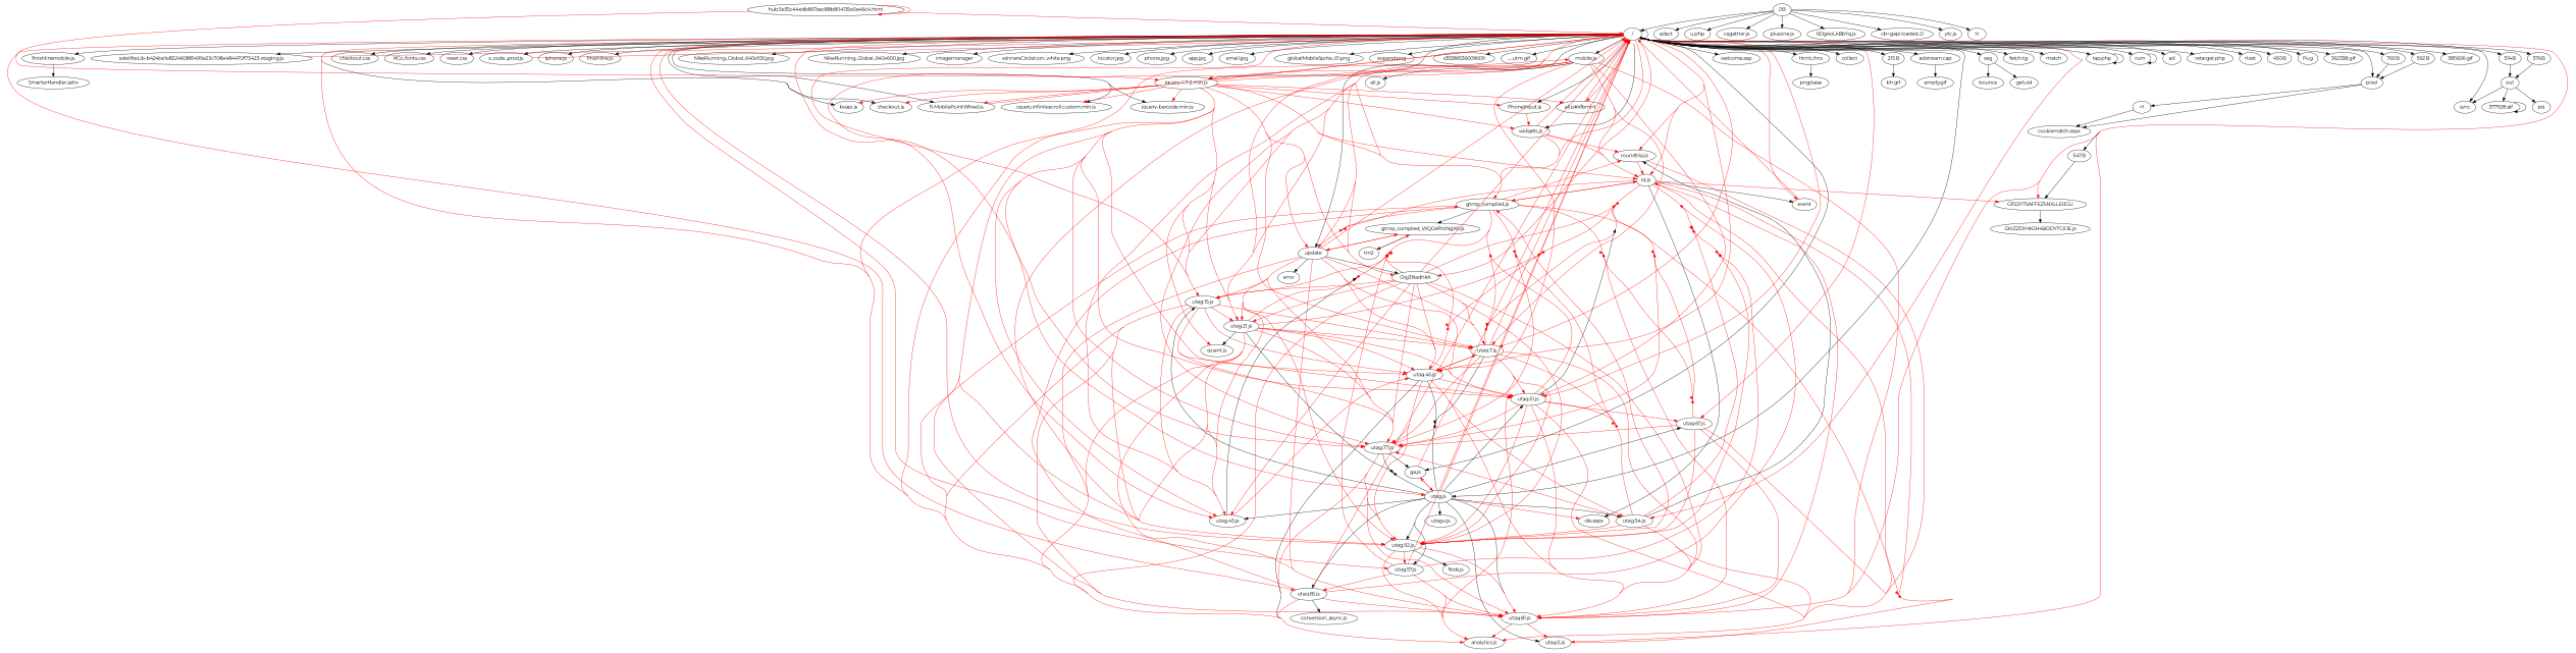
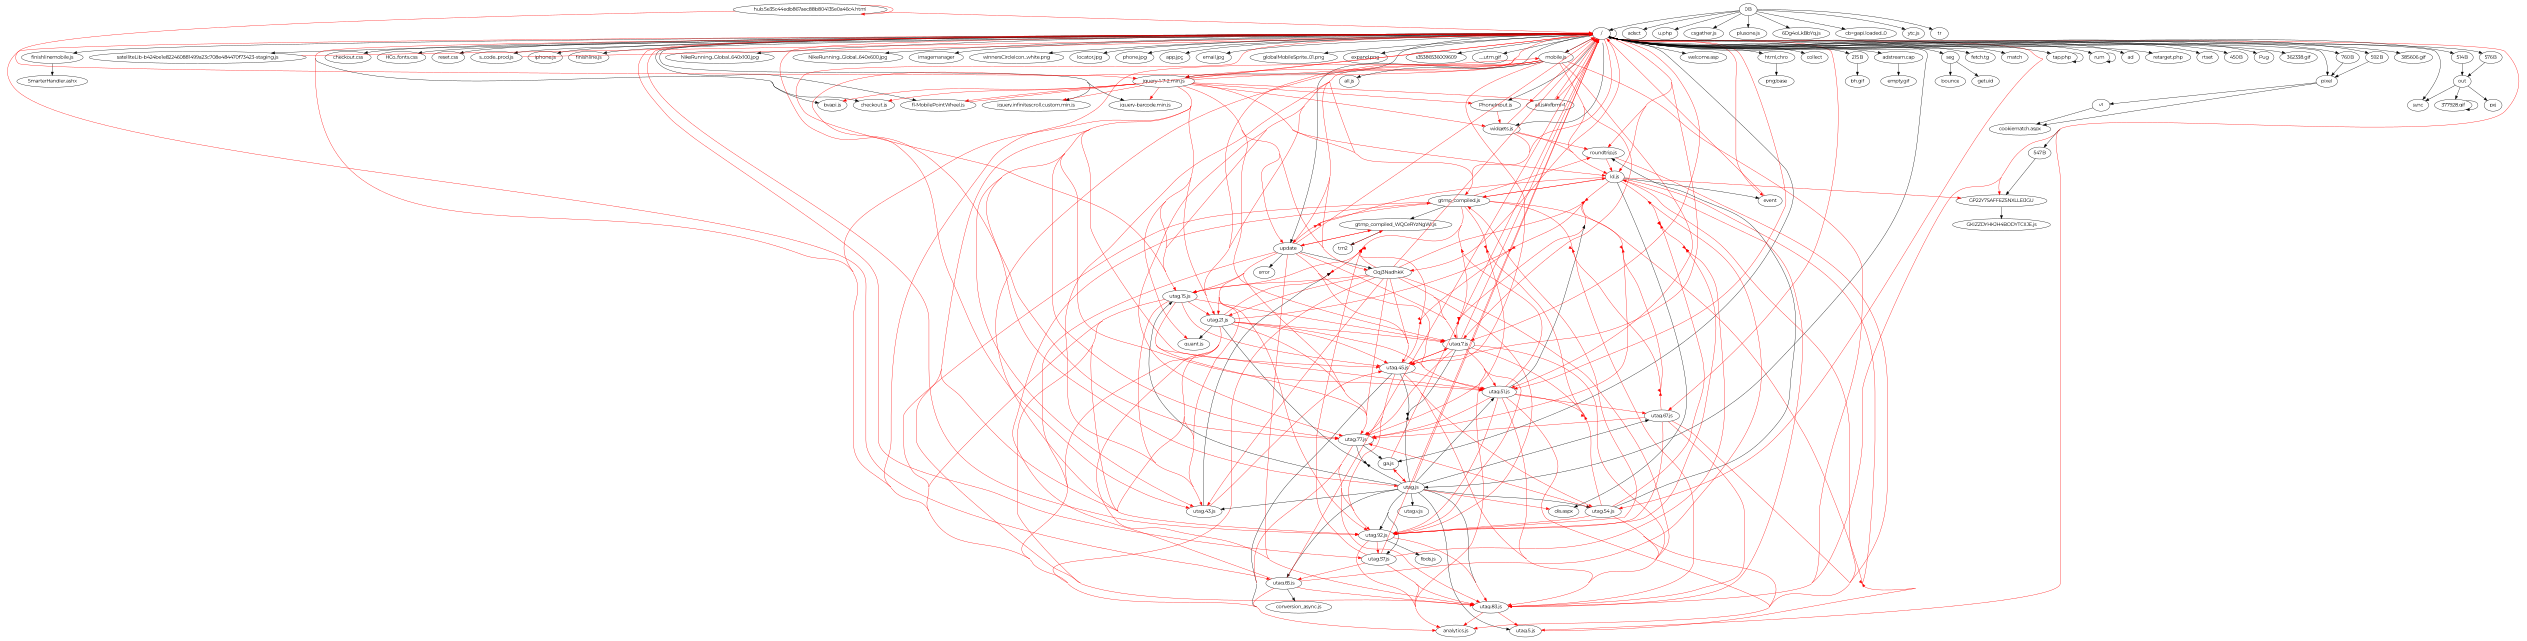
  strict digraph {
    concentrate=true
    fontname=Montserrat
    node [fontname=Montserrat]
    edge [fontname=Montserrat color=red]
    "/"
    "mobile.js"
    "satelliteLib-b424be1e822460881499a23c708e484470f73423-staging.js"
    "jquery-1-7-2.min.js"
    "bvapi.js"
    "checkout.js"
    "checkout.css"
    "HCo_fonts.css"
    "reset.css"
    "s_code_prod.js"
    "iphone.js"
    "finishline.js"
    "fl-MobilePointWheel.js"
    "jquery.infinitescroll.custom.min.js"
    "widgets.js"
    "PhoneInput.js"
    "jquery-barcode.min.js"
    "NikeRunning_Global_640x100.jpg"
    update
    "NikeRunning_Global_640x600.jpg"
    imagemanager
    "winnersCircleIcon_white.png"
    "locator.jpg"
    "phone.jpg"
    "app.jpg"
    "email.jpg"
    "finishlinemobile.js"
    "globalMobileSprite_01.png"
    "expand.png"
    Oqj3NadhkK
    s35386536009609
    "ga.js"
    "utag.js"
    "__utm.gif"
    "utag.5.js"
    "utag.15.js"
    "utag.21.js"
    "utag.7.js"
    "utag.45.js"
    "utag.43.js"
    "utag.51.js"
    "utag.54.js"
    "utag.57.js"
    "utag.65.js"
    "utag.67.js"
    "utag.77.js"
-   "utag.83.js" [label="utag.81.js"]
+   "utag.83.js"
    "utag.92.js"
    "gtmp_compiled.js"
    "analytics.js"
    "welcome.asp"
    "ld.js"
    "html,chro"
    "roundtrip.js"
    collect
    pixel
    event
    "547 B"
    GP22Y7SAFFEZ5NXLLEIJGU
    "215 B"
    "fetch.tg"
    match
    "adstream.cap"
    "tap.php"
    rum
    ad
    "retarget.php"
    rtset
    "450 B"
    Pug
    "362338.gif"
    sync
    seg
    "592 B"
    "385606.gif"
    "576 B"
    "760 B"
    "514 B"
    "all.js#xfbml=1"
    "all.js"
    "quant.js"
    error
    "gtmp_compiled_WQCeRYzNgWI.js"
    "SmarterHandler.ashx"
    "utag.v.js"
    "dis.aspx"
    "conversion_async.js"
    "fbds.js"
    "png;base"
    v1
    "cookiematch.aspx"
    "GKIZZDYHKJH4BODYTCIIJE.js"
    "bh.gif"
    "empty.gif"
    getuid
    bounce
    out
    "0 B"
    "csgather.js"
    "plusone.js"
    "6Dg4oLkBbYq.js"
    "cb=gapi.loaded_0"
    "ytc.js"
    tr
    adsct
    "u.php"
    tm2
    pxj
    "377928.gif"
    "hub.5e35c44edb867aec88b804135e0a46c4.html"
    "/" -> "/" [color=""]
    "/" -> "mobile.js" [color=""]
    "/" -> "satelliteLib-b424be1e822460881499a23c708e484470f73423-staging.js" [color=""]
    "/" -> "jquery-1-7-2.min.js" [color=""]
    "/" -> "bvapi.js" [color=""]
    "/" -> "checkout.js" [color=""]
    "/" -> "checkout.css" [color=""]
    "/" -> "HCo_fonts.css" [color=""]
    "/" -> "reset.css" [color=""]
    "/" -> "s_code_prod.js" [color=""]
    "/" -> "iphone.js" [color=""]
    "/" -> "finishline.js" [color=""]
    "/" -> "fl-MobilePointWheel.js" [color=""]
    "/" -> "jquery.infinitescroll.custom.min.js" [color=""]
    "/" -> "widgets.js" [color=""]
    "/" -> "PhoneInput.js" [color=""]
    "/" -> "jquery-barcode.min.js" [color=""]
    "/" -> "NikeRunning_Global_640x100.jpg" [color=""]
    "/" -> update [color=""]
    "/" -> "NikeRunning_Global_640x600.jpg" [color=""]
    "/" -> imagemanager [color=""]
    "/" -> "winnersCircleIcon_white.png" [color=""]
    "/" -> "locator.jpg" [color=""]
    "/" -> "phone.jpg" [color=""]
    "/" -> "app.jpg" [color=""]
    "/" -> "email.jpg" [color=""]
    "/" -> "finishlinemobile.js" [color=""]
    "/" -> "globalMobileSprite_01.png" [color=""]
    "/" -> "expand.png" [color=""]
    "/" -> Oqj3NadhkK
    "/" -> s35386536009609 [color=""]
    "/" -> "ga.js" [color=""]
    "/" -> "utag.js" [color=""]
    "/" -> "__utm.gif" [color=""]
    "/" -> "utag.5.js"
    "/" -> "utag.15.js"
    "/" -> "utag.21.js"
    "/" -> "utag.7.js"
    "/" -> "utag.45.js"
    "/" -> "utag.43.js"
    "/" -> "utag.51.js"
    "/" -> "utag.54.js"
    "/" -> "utag.57.js"
    "/" -> "utag.65.js"
    "/" -> "utag.67.js"
    "/" -> "utag.77.js"
    "/" -> "utag.83.js"
    "/" -> "utag.92.js"
    "/" -> "gtmp_compiled.js"
    "/" -> "analytics.js"
    "/" -> "welcome.asp" [color=""]
    "/" -> "ld.js"
    "/" -> "html,chro" [color=""]
    "/" -> "roundtrip.js"
    "/" -> collect [color=""]
    "/" -> pixel [color=""]
    "/" -> event
    "/" -> "547 B" [color=""]
    "/" -> GP22Y7SAFFEZ5NXLLEIJGU
    "/" -> "215 B" [color=""]
    "/" -> "fetch.tg" [color=""]
    "/" -> match [color=""]
    "/" -> "adstream.cap" [color=""]
    "/" -> "tap.php" [color=""]
    "/" -> rum [color=""]
    "/" -> ad [color=""]
    "/" -> "retarget.php" [color=""]
    "/" -> rtset [color=""]
    "/" -> "450 B" [color=""]
    "/" -> Pug [color=""]
    "/" -> "362338.gif" [color=""]
    "/" -> sync [color=""]
    "/" -> seg [color=""]
    "/" -> "592 B" [color=""]
    "/" -> "385606.gif" [color=""]
    "/" -> "576 B" [color=""]
    "/" -> "760 B" [color=""]
    "/" -> "514 B" [color=""]
    "/" -> "all.js#xfbml=1"
    "mobile.js" -> "/"
    "mobile.js" -> "jquery-1-7-2.min.js"
    "mobile.js" -> update
    "mobile.js" -> Oqj3NadhkK
    "mobile.js" -> "utag.15.js"
    "mobile.js" -> "utag.21.js"
    "mobile.js" -> "utag.7.js"
    "mobile.js" -> "utag.45.js"
    "mobile.js" -> "utag.43.js"
    "mobile.js" -> "utag.51.js"
    "mobile.js" -> "utag.77.js"
    "mobile.js" -> "utag.83.js"
    "mobile.js" -> "utag.92.js"
    "mobile.js" -> "gtmp_compiled.js"
    "mobile.js" -> "analytics.js"
    "mobile.js" -> "ld.js"
    "mobile.js" -> "all.js" [color=""]
    "satelliteLib-b424be1e822460881499a23c708e484470f73423-staging.js" -> "/"
    "jquery-1-7-2.min.js" -> "/"
    "jquery-1-7-2.min.js" -> "mobile.js"
    "jquery-1-7-2.min.js" -> "bvapi.js"
    "jquery-1-7-2.min.js" -> "checkout.js"
    "jquery-1-7-2.min.js" -> "fl-MobilePointWheel.js"
    "jquery-1-7-2.min.js" -> "jquery.infinitescroll.custom.min.js"
    "jquery-1-7-2.min.js" -> "widgets.js"
    "jquery-1-7-2.min.js" -> "PhoneInput.js"
    "jquery-1-7-2.min.js" -> "jquery-barcode.min.js"
    "jquery-1-7-2.min.js" -> update
    "jquery-1-7-2.min.js" -> Oqj3NadhkK
    "jquery-1-7-2.min.js" -> "utag.js"
    "jquery-1-7-2.min.js" -> "utag.15.js"
    "jquery-1-7-2.min.js" -> "utag.21.js"
    "jquery-1-7-2.min.js" -> "utag.7.js"
    "jquery-1-7-2.min.js" -> "utag.45.js"
    "jquery-1-7-2.min.js" -> "utag.43.js"
    "jquery-1-7-2.min.js" -> "utag.51.js"
    "jquery-1-7-2.min.js" -> "utag.77.js"
    "jquery-1-7-2.min.js" -> "utag.83.js"
    "jquery-1-7-2.min.js" -> "utag.92.js"
    "jquery-1-7-2.min.js" -> "gtmp_compiled.js"
    "jquery-1-7-2.min.js" -> "analytics.js"
    "jquery-1-7-2.min.js" -> "ld.js"
    "jquery-1-7-2.min.js" -> "all.js#xfbml=1"
    "jquery-1-7-2.min.js" -> "quant.js"
    "s_code_prod.js" -> "/"
    "fl-MobilePointWheel.js" -> "/"
    "widgets.js" -> "/"
    "widgets.js" -> "gtmp_compiled.js"
    "widgets.js" -> "ld.js"
    "widgets.js" -> "roundtrip.js"
    "PhoneInput.js" -> "widgets.js"
    update -> "/"
    update -> Oqj3NadhkK [color=""]
    update -> "utag.15.js"
    update -> "utag.21.js"
    update -> "utag.7.js"
    update -> "utag.45.js"
    update -> "utag.43.js"
    update -> "utag.51.js"
    update -> "utag.77.js"
    update -> "utag.83.js"
    update -> "utag.92.js"
    update -> "gtmp_compiled.js"
    update -> "analytics.js"
    update -> "ld.js"
    update -> error [color=""]
    update -> "gtmp_compiled_WQCeRYzNgWI.js"
    "finishlinemobile.js" -> "SmarterHandler.ashx" [color=""]
    Oqj3NadhkK -> "/"
    Oqj3NadhkK -> "utag.15.js"
    Oqj3NadhkK -> "utag.21.js"
    Oqj3NadhkK -> "utag.7.js"
    Oqj3NadhkK -> "utag.45.js"
    Oqj3NadhkK -> "utag.43.js"
    Oqj3NadhkK -> "utag.77.js"
    Oqj3NadhkK -> "utag.83.js"
    Oqj3NadhkK -> "utag.92.js"
    Oqj3NadhkK -> "gtmp_compiled.js"
    Oqj3NadhkK -> "analytics.js"
    Oqj3NadhkK -> "ld.js"
    "ga.js" -> "/"
    "ga.js" -> "utag.js"
    "utag.js" -> "/"
    "utag.js" -> "ga.js"
    "utag.js" -> "utag.5.js" [color=""]
    "utag.js" -> "utag.15.js" [color=""]
    "utag.js" -> "utag.21.js" [color=""]
    "utag.js" -> "utag.7.js" [color=""]
    "utag.js" -> "utag.45.js" [color=""]
    "utag.js" -> "utag.43.js" [color=""]
    "utag.js" -> "utag.51.js" [color=""]
    "utag.js" -> "utag.54.js" [color=""]
    "utag.js" -> "utag.57.js" [color=""]
    "utag.js" -> "utag.65.js" [color=""]
    "utag.js" -> "utag.67.js" [color=""]
    "utag.js" -> "utag.77.js" [color=""]
    "utag.js" -> "utag.83.js" [color=""]
    "utag.js" -> "utag.92.js" [color=""]
    "utag.js" -> "utag.v.js" [color=""]
    "utag.js" -> "dis.aspx"
    "utag.5.js" -> "gtmp_compiled.js"
    "utag.5.js" -> "ld.js"
    "utag.15.js" -> "utag.21.js"
    "utag.15.js" -> "utag.7.js"
    "utag.15.js" -> "utag.45.js"
    "utag.15.js" -> "utag.43.js"
    "utag.15.js" -> "utag.51.js"
    "utag.15.js" -> "utag.77.js"
    "utag.15.js" -> "utag.83.js"
    "utag.15.js" -> "utag.92.js"
    "utag.15.js" -> "gtmp_compiled.js"
    "utag.15.js" -> "analytics.js"
    "utag.21.js" -> "utag.7.js"
    "utag.21.js" -> "utag.45.js"
    "utag.21.js" -> "utag.43.js"
    "utag.21.js" -> "utag.51.js"
    "utag.21.js" -> "utag.77.js"
    "utag.21.js" -> "utag.83.js"
    "utag.21.js" -> "utag.92.js"
    "utag.21.js" -> "gtmp_compiled.js"
    "utag.21.js" -> "analytics.js"
    "utag.21.js" -> "ld.js"
    "utag.21.js" -> "quant.js" [color=""]
    "utag.7.js" -> "/"
    "utag.7.js" -> "utag.45.js"
    "utag.7.js" -> "utag.51.js"
    "utag.7.js" -> "utag.77.js"
    "utag.7.js" -> "utag.83.js"
    "utag.7.js" -> "utag.92.js"
    "utag.7.js" -> "gtmp_compiled.js"
    "utag.7.js" -> "analytics.js"
    "utag.7.js" -> "ld.js"
    "utag.45.js" -> "utag.7.js"
    "utag.45.js" -> "utag.51.js"
    "utag.45.js" -> "utag.54.js"
    "utag.45.js" -> "utag.77.js"
    "utag.45.js" -> "utag.83.js"
    "utag.45.js" -> "utag.92.js"
    "utag.45.js" -> "gtmp_compiled.js"
    "utag.45.js" -> "analytics.js" [color=""]
    "utag.45.js" -> "ld.js"
    "utag.43.js" -> "utag.45.js"
    "utag.43.js" -> "gtmp_compiled.js" [color=""]
    "utag.51.js" -> "utag.67.js"
    "utag.51.js" -> "utag.77.js"
    "utag.51.js" -> "utag.83.js"
    "utag.51.js" -> "utag.92.js"
    "utag.51.js" -> "gtmp_compiled.js"
    "utag.51.js" -> "analytics.js"
    "utag.51.js" -> "ld.js" [color=""]
    "utag.54.js" -> "utag.7.js"
    "utag.54.js" -> "utag.51.js"
    "utag.54.js" -> "utag.77.js"
    "utag.54.js" -> "utag.83.js"
    "utag.54.js" -> "utag.92.js"
    "utag.54.js" -> "gtmp_compiled.js"
    "utag.54.js" -> "analytics.js"
    "utag.54.js" -> "ld.js"
    "utag.54.js" -> "roundtrip.js" [color=""]
    "utag.57.js" -> "/"
    "utag.57.js" -> "utag.65.js"
    "utag.57.js" -> "utag.83.js"
    "utag.57.js" -> "gtmp_compiled.js"
    "utag.57.js" -> "analytics.js"
    "utag.57.js" -> "ld.js"
    "utag.65.js" -> "/"
    "utag.65.js" -> "utag.83.js"
    "utag.65.js" -> "gtmp_compiled.js"
    "utag.65.js" -> "analytics.js"
    "utag.65.js" -> "ld.js"
    "utag.65.js" -> "conversion_async.js" [color=""]
    "utag.67.js" -> "utag.77.js"
    "utag.67.js" -> "utag.83.js"
    "utag.67.js" -> "utag.92.js"
    "utag.67.js" -> "gtmp_compiled.js"
    "utag.67.js" -> "analytics.js"
    "utag.67.js" -> "ld.js"
    "utag.77.js" -> "ga.js" [color=""]
    "utag.77.js" -> "utag.83.js"
    "utag.77.js" -> "utag.92.js"
    "utag.77.js" -> "gtmp_compiled.js"
    "utag.77.js" -> "analytics.js"
    "utag.77.js" -> "ld.js"
    "utag.83.js" -> "utag.5.js"
    "utag.83.js" -> "gtmp_compiled.js"
    "utag.83.js" -> "analytics.js"
    "utag.83.js" -> "ld.js"
    "utag.92.js" -> "utag.57.js"
    "utag.92.js" -> "utag.83.js"
    "utag.92.js" -> "gtmp_compiled.js"
    "utag.92.js" -> "analytics.js"
    "utag.92.js" -> "ld.js"
    "utag.92.js" -> "fbds.js" [color=""]
    "gtmp_compiled.js" -> "analytics.js"
    "gtmp_compiled.js" -> "ld.js"
    "gtmp_compiled.js" -> "roundtrip.js"
    "gtmp_compiled.js" -> "gtmp_compiled_WQCeRYzNgWI.js" [color=""]
    "ld.js" -> "gtmp_compiled.js"
    "ld.js" -> "analytics.js"
    "ld.js" -> event [color=""]
    "ld.js" -> GP22Y7SAFFEZ5NXLLEIJGU
    "ld.js" -> "dis.aspx" [color=""]
    "html,chro" -> "png;base" [color=""]
    "roundtrip.js" -> "analytics.js"
    "roundtrip.js" -> "ld.js"
    pixel -> v1 [color=""]
    pixel -> "cookiematch.aspx" [color=""]
    event -> "/"
    "547 B" -> GP22Y7SAFFEZ5NXLLEIJGU [color=""]
    GP22Y7SAFFEZ5NXLLEIJGU -> "GKIZZDYHKJH4BODYTCIIJE.js" [color=""]
    "215 B" -> "bh.gif" [color=""]
    "adstream.cap" -> "empty.gif" [color=""]
    "tap.php" -> "tap.php" [color=""]
    rum -> rum [color=""]
    seg -> getuid [color=""]
    seg -> bounce [color=""]
    "592 B" -> pixel [color=""]
    "576 B" -> out [color=""]
    "760 B" -> pixel [color=""]
    "514 B" -> out [color=""]
    "all.js#xfbml=1" -> "/"
    "gtmp_compiled_WQCeRYzNgWI.js" -> update
    "gtmp_compiled_WQCeRYzNgWI.js" -> tm2 [color=""]
    v1 -> "cookiematch.aspx" [color=""]
    out -> sync [color=""]
    out -> pxj [color=""]
    out -> "377928.gif" [color=""]
    "0 B" -> "/" [color=""]
    "0 B" -> "csgather.js" [color=""]
    "0 B" -> "plusone.js" [color=""]
    "0 B" -> "6Dg4oLkBbYq.js" [color=""]
    "0 B" -> "cb=gapi.loaded_0" [color=""]
    "0 B" -> "ytc.js" [color=""]
    "0 B" -> tr [color=""]
    "0 B" -> adsct [color=""]
    "0 B" -> "u.php" [color=""]
    tm2 -> "gtmp_compiled_WQCeRYzNgWI.js"
    "377928.gif" -> "377928.gif" [color=""]
    "hub.5e35c44edb867aec88b804135e0a46c4.html" -> "/"
    "hub.5e35c44edb867aec88b804135e0a46c4.html" -> "jquery-1-7-2.min.js"
    "hub.5e35c44edb867aec88b804135e0a46c4.html" -> "hub.5e35c44edb867aec88b804135e0a46c4.html"
  }
